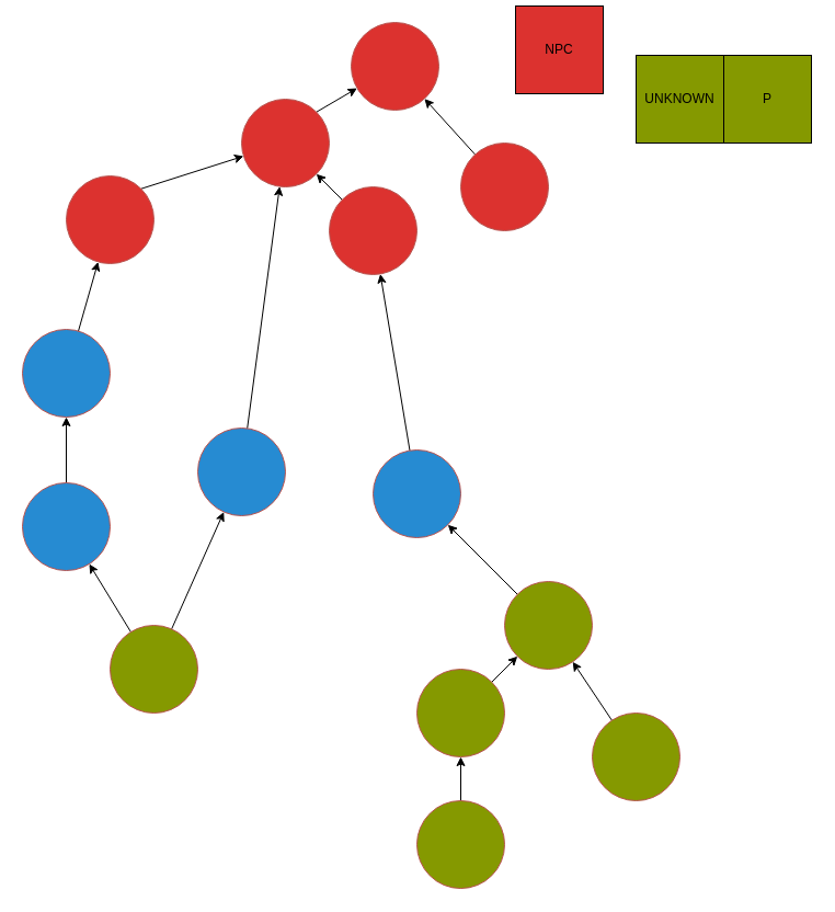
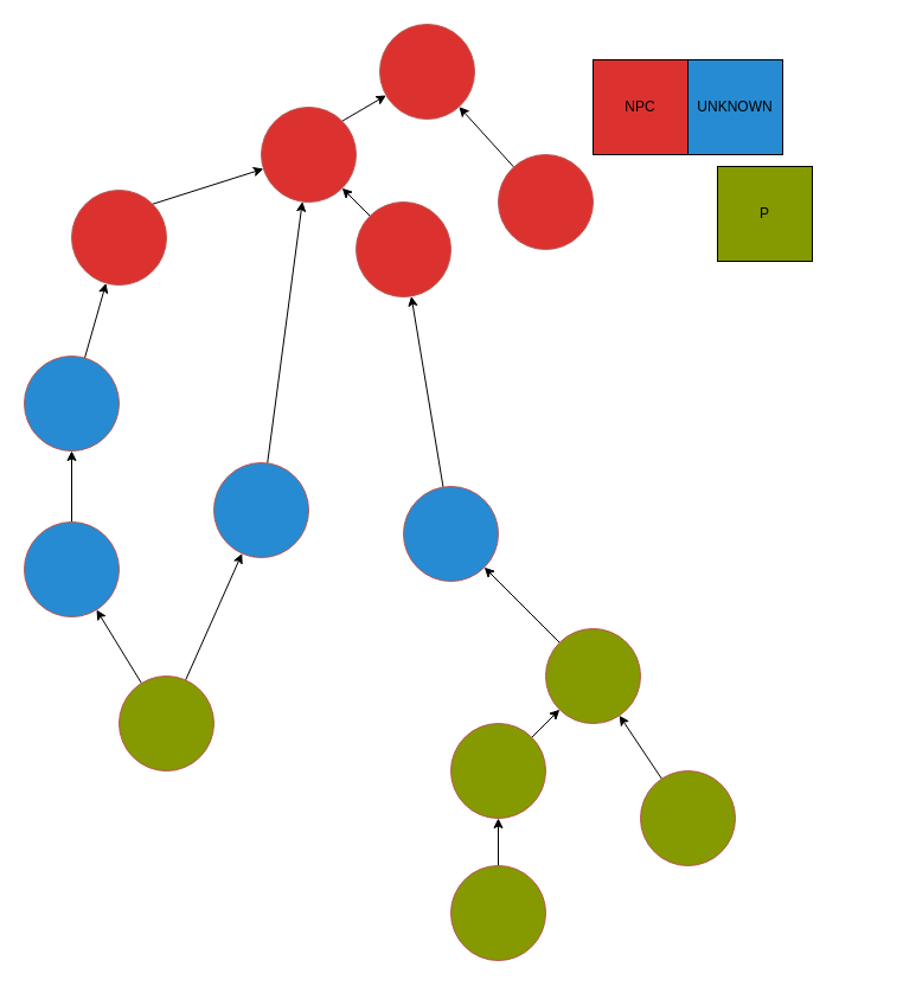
  <mxCell id="0" />
  <mxCell id="1" parent="0" />
  <mxCell id="2" value="" style="ellipse;whiteSpace=wrap;html=1;aspect=fixed;fillColor=#DC322F;strokeColor=#b85450;" vertex="1" parent="1"><mxGeometry x="320" y="20" width="80" height="80" as="geometry" /></mxCell>
- <mxCell id="3" value="NPC" style="whiteSpace=wrap;html=1;aspect=fixed;fillColor=#DC322F;" vertex="1" parent="1"><mxGeometry x="470" y="5" width="80" height="80" as="geometry" /></mxCell>
+ <mxCell id="3" value="NPC" style="whiteSpace=wrap;html=1;aspect=fixed;fillColor=#DC322F;" vertex="1" parent="1"><mxGeometry x="500" y="50" width="80" height="80" as="geometry" /></mxCell>
  <mxCell id="4" style="rounded=0;orthogonalLoop=1;jettySize=auto;html=1;exitX=1;exitY=0;exitDx=0;exitDy=0;" edge="1" parent="1" source="5" target="2"><mxGeometry relative="1" as="geometry" /></mxCell>
  <mxCell id="5" value="" style="ellipse;whiteSpace=wrap;html=1;aspect=fixed;fillColor=#DC322F;strokeColor=#b85450;" vertex="1" parent="1"><mxGeometry x="220" y="90" width="80" height="80" as="geometry" /></mxCell>
  <mxCell id="6" style="rounded=0;orthogonalLoop=1;jettySize=auto;html=1;" edge="1" parent="1" source="7" target="2"><mxGeometry relative="1" as="geometry" /></mxCell>
  <mxCell id="7" value="" style="ellipse;whiteSpace=wrap;html=1;aspect=fixed;fillColor=#DC322F;strokeColor=#b85450;" vertex="1" parent="1"><mxGeometry x="420" y="130" width="80" height="80" as="geometry" /></mxCell>
  <mxCell id="8" style="rounded=0;orthogonalLoop=1;jettySize=auto;html=1;" edge="1" parent="1" source="9" target="28"><mxGeometry relative="1" as="geometry" /></mxCell>
  <mxCell id="9" value="" style="ellipse;whiteSpace=wrap;html=1;aspect=fixed;fillColor=#268BD2;strokeColor=#b85450;" vertex="1" parent="1"><mxGeometry x="20" y="300" width="80" height="80" as="geometry" /></mxCell>
  <mxCell id="10" style="rounded=0;orthogonalLoop=1;jettySize=auto;html=1;" edge="1" parent="1" source="11" target="9"><mxGeometry relative="1" as="geometry" /></mxCell>
  <mxCell id="11" value="" style="ellipse;whiteSpace=wrap;html=1;aspect=fixed;fillColor=#268BD2;strokeColor=#b85450;" vertex="1" parent="1"><mxGeometry x="20" y="440" width="80" height="80" as="geometry" /></mxCell>
  <mxCell id="12" style="rounded=0;orthogonalLoop=1;jettySize=auto;html=1;" edge="1" parent="1" source="14" target="11"><mxGeometry relative="1" as="geometry" /></mxCell>
  <mxCell id="13" style="rounded=0;orthogonalLoop=1;jettySize=auto;html=1;" edge="1" parent="1" source="14" target="24"><mxGeometry relative="1" as="geometry" /></mxCell>
  <mxCell id="14" value="" style="ellipse;whiteSpace=wrap;html=1;aspect=fixed;fillColor=#859900;strokeColor=#b85450;" vertex="1" parent="1"><mxGeometry x="100" y="570" width="80" height="80" as="geometry" /></mxCell>
  <mxCell id="15" style="rounded=0;orthogonalLoop=1;jettySize=auto;html=1;" edge="1" parent="1" source="16" target="26"><mxGeometry relative="1" as="geometry" /></mxCell>
  <mxCell id="16" value="" style="ellipse;whiteSpace=wrap;html=1;aspect=fixed;fillColor=#859900;strokeColor=#b85450;" vertex="1" parent="1"><mxGeometry x="460" y="530" width="80" height="80" as="geometry" /></mxCell>
  <mxCell id="17" style="rounded=0;orthogonalLoop=1;jettySize=auto;html=1;" edge="1" parent="1" source="18" target="20"><mxGeometry relative="1" as="geometry" /></mxCell>
  <mxCell id="18" value="" style="ellipse;whiteSpace=wrap;html=1;aspect=fixed;fillColor=#859900;strokeColor=#b85450;" vertex="1" parent="1"><mxGeometry x="380" y="730" width="80" height="80" as="geometry" /></mxCell>
  <mxCell id="19" style="rounded=0;orthogonalLoop=1;jettySize=auto;html=1;exitX=1;exitY=0;exitDx=0;exitDy=0;" edge="1" parent="1" source="20" target="16"><mxGeometry relative="1" as="geometry" /></mxCell>
  <mxCell id="20" value="" style="ellipse;whiteSpace=wrap;html=1;aspect=fixed;fillColor=#859900;strokeColor=#b85450;" vertex="1" parent="1"><mxGeometry x="380" y="610" width="80" height="80" as="geometry" /></mxCell>
  <mxCell id="21" style="rounded=0;orthogonalLoop=1;jettySize=auto;html=1;" edge="1" parent="1" source="22" target="16"><mxGeometry relative="1" as="geometry" /></mxCell>
  <mxCell id="22" value="" style="ellipse;whiteSpace=wrap;html=1;aspect=fixed;fillColor=#859900;strokeColor=#b85450;" vertex="1" parent="1"><mxGeometry x="540" y="650" width="80" height="80" as="geometry" /></mxCell>
  <mxCell id="23" style="rounded=0;orthogonalLoop=1;jettySize=auto;html=1;" edge="1" parent="1" source="24" target="5"><mxGeometry relative="1" as="geometry" /></mxCell>
  <mxCell id="24" value="" style="ellipse;whiteSpace=wrap;html=1;aspect=fixed;fillColor=#268BD2;strokeColor=#b85450;" vertex="1" parent="1"><mxGeometry x="180" y="390" width="80" height="80" as="geometry" /></mxCell>
  <mxCell id="25" style="rounded=0;orthogonalLoop=1;jettySize=auto;html=1;" edge="1" parent="1" source="26" target="30"><mxGeometry relative="1" as="geometry" /></mxCell>
  <mxCell id="26" value="" style="ellipse;whiteSpace=wrap;html=1;aspect=fixed;fillColor=#268BD2;strokeColor=#b85450;" vertex="1" parent="1"><mxGeometry x="340" y="410" width="80" height="80" as="geometry" /></mxCell>
  <mxCell id="27" style="rounded=0;orthogonalLoop=1;jettySize=auto;html=1;exitX=1;exitY=0;exitDx=0;exitDy=0;" edge="1" parent="1" source="28" target="5"><mxGeometry relative="1" as="geometry" /></mxCell>
  <mxCell id="28" value="" style="ellipse;whiteSpace=wrap;html=1;aspect=fixed;fillColor=#DC322F;strokeColor=#b85450;" vertex="1" parent="1"><mxGeometry x="60" y="160" width="80" height="80" as="geometry" /></mxCell>
  <mxCell id="29" style="rounded=0;orthogonalLoop=1;jettySize=auto;html=1;" edge="1" parent="1" source="30" target="5"><mxGeometry relative="1" as="geometry" /></mxCell>
  <mxCell id="30" value="" style="ellipse;whiteSpace=wrap;html=1;aspect=fixed;fillColor=#DC322F;strokeColor=#b85450;" vertex="1" parent="1"><mxGeometry x="300" y="170" width="80" height="80" as="geometry" /></mxCell>
- <mxCell id="31" value="UNKNOWN" style="whiteSpace=wrap;html=1;aspect=fixed;fillColor=#859900;" vertex="1" parent="1"><mxGeometry x="580" y="50" width="80" height="80" as="geometry" /></mxCell>
- <mxCell id="32" value="P" style="whiteSpace=wrap;html=1;aspect=fixed;fillColor=#859900;" vertex="1" parent="1"><mxGeometry x="660" y="50" width="80" height="80" as="geometry" /></mxCell>
+ <mxCell id="31" value="UNKNOWN" style="whiteSpace=wrap;html=1;aspect=fixed;fillColor=#268BD2;" vertex="1" parent="1"><mxGeometry x="580" y="50" width="80" height="80" as="geometry" /></mxCell>
+ <mxCell id="32" value="P" style="whiteSpace=wrap;html=1;aspect=fixed;fillColor=#859900;" vertex="1" parent="1"><mxGeometry x="605" y="140" width="80" height="80" as="geometry" /></mxCell>
